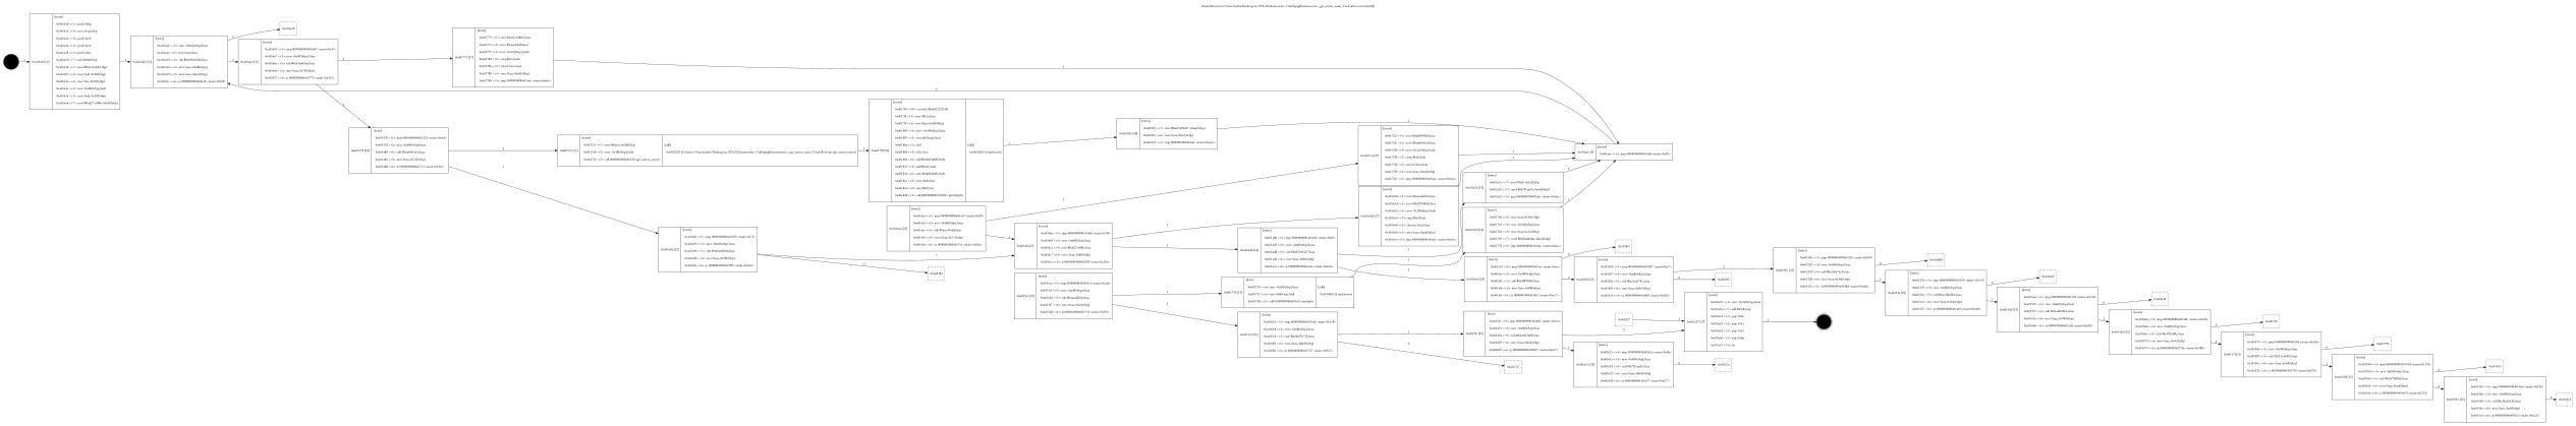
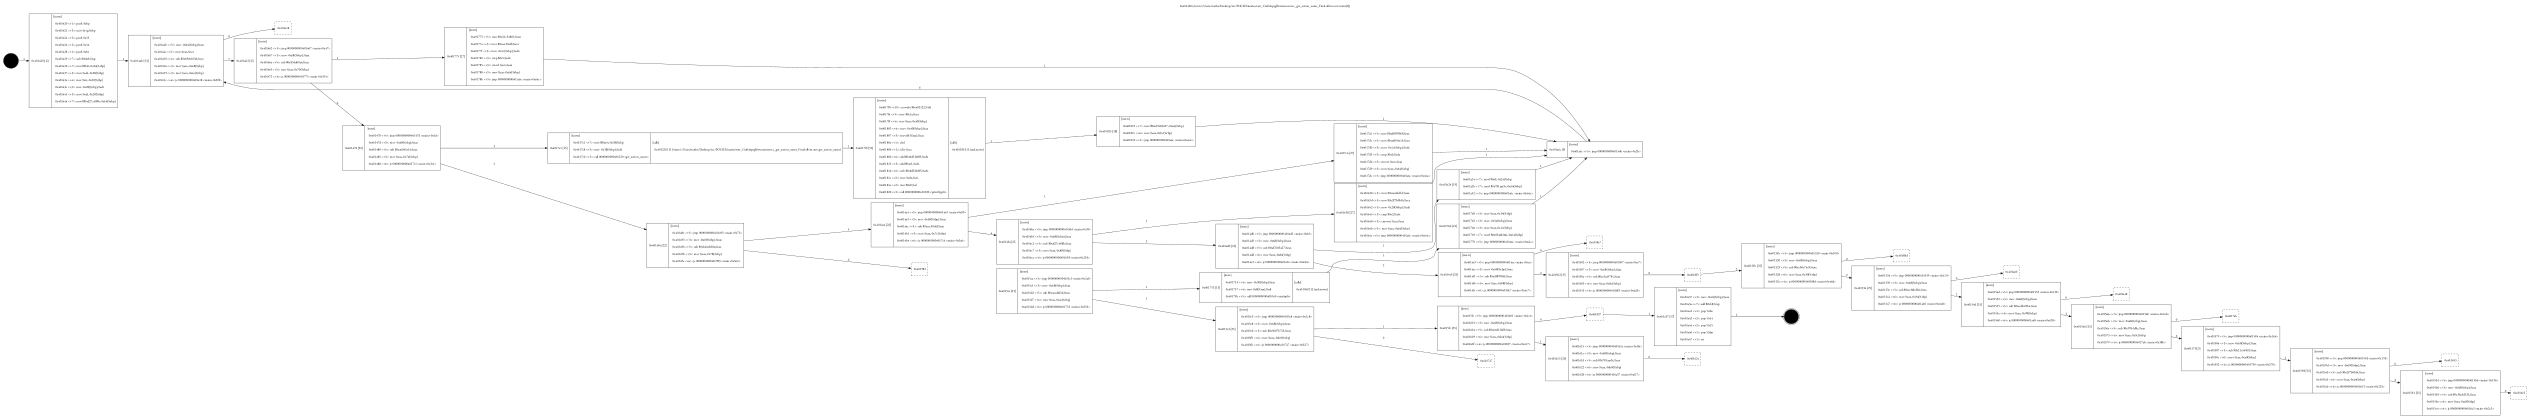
  digraph {
    fontname="EB Garamond"
    label="0x401420 (/mnt/c/Users/mathe/Desktop/tcc/POCII/binaries/extr_Craftdepsglfwtestsevents.c_get_action_name_Final-ollvm.out::main(0))"
    labelloc=t
    rankdir=LR
    node [fontname="EB Garamond" shape=record]
    edge [fontname="EB Garamond"]
    Entry [fillcolor=black height=0.3 shape=circle style=filled width=0.3]
    n2 [label="{\n     0x401420 [43]\l\n     | [instrs]\l\n     &nbsp;&nbsp;0x401420 \<+1\>: push %rbp\l\n     &nbsp;&nbsp;0x401421 \<+3\>: mov %rsp,%rbp\l\n     &nbsp;&nbsp;0x401424 \<+2\>: push %r15\l\n     &nbsp;&nbsp;0x401426 \<+2\>: push %r14\l\n     &nbsp;&nbsp;0x401428 \<+1\>: push %rbx\l\n     &nbsp;&nbsp;0x401429 \<+7\>: sub $0xb8,%rsp\l\n     &nbsp;&nbsp;0x401430 \<+7\>: movl $0x0,-0x24(%rbp)\l\n     &nbsp;&nbsp;0x401437 \<+3\>: mov %edi,-0x28(%rbp)\l\n     &nbsp;&nbsp;0x40143a \<+4\>: mov %rsi,-0x30(%rbp)\l\n     &nbsp;&nbsp;0x40143e \<+3\>: mov -0x28(%rbp),%edi\l\n     &nbsp;&nbsp;0x401441 \<+3\>: mov %edi,-0x20(%rbp)\l\n     &nbsp;&nbsp;0x401444 \<+7\>: movl $0xd27c408b,-0x64(%rbp)\l\n  }"]
    n3 [label="{\n     0x40144b [23]\l\n     | [instrs]\l\n     &nbsp;&nbsp;0x40144b \<+3\>: mov -0x64(%rbp),%eax\l\n     &nbsp;&nbsp;0x40144e \<+2\>: mov %eax,%ecx\l\n     &nbsp;&nbsp;0x401450 \<+6\>: sub $0x830e103d,%ecx\l\n     &nbsp;&nbsp;0x401456 \<+3\>: mov %eax,-0x68(%rbp)\l\n     &nbsp;&nbsp;0x401459 \<+3\>: mov %ecx,-0x6c(%rbp)\l\n     &nbsp;&nbsp;0x40145c \<+6\>: je 0000000000401a18 \<main+0x5f8\>\l\n  }"]
    n4 [label="{\n     0x401a18\l\n  }" style=dashed]
    n5 [label="{\n     0x401462 [22]\l\n     | [instrs]\l\n     &nbsp;&nbsp;0x401462 \<+5\>: jmp 0000000000401467 \<main+0x47\>\l\n     &nbsp;&nbsp;0x401467 \<+3\>: mov -0x68(%rbp),%eax\l\n     &nbsp;&nbsp;0x40146a \<+5\>: sub $0x834d60a6,%eax\l\n     &nbsp;&nbsp;0x40146f \<+3\>: mov %eax,-0x70(%rbp)\l\n     &nbsp;&nbsp;0x401472 \<+6\>: je 0000000000401775 \<main+0x355\>\l\n  }"]
    n6 [label="{\n     0x401775 [27]\l\n     | [instrs]\l\n     &nbsp;&nbsp;0x401775 \<+5\>: mov $0x21c54801,%eax\l\n     &nbsp;&nbsp;0x40177a \<+5\>: mov $0xcec50efd,%ecx\l\n     &nbsp;&nbsp;0x40177f \<+3\>: mov -0x1c(%rbp),%edx\l\n     &nbsp;&nbsp;0x401782 \<+3\>: cmp $0x1,%edx\l\n     &nbsp;&nbsp;0x401785 \<+3\>: cmovl %ecx,%eax\l\n     &nbsp;&nbsp;0x401788 \<+3\>: mov %eax,-0x64(%rbp)\l\n     &nbsp;&nbsp;0x40178b \<+5\>: jmp 0000000000401a6c \<main+0x64c\>\l\n  }"]
    n7 [label="{\n     0x401478 [22]\l\n     | [instrs]\l\n     &nbsp;&nbsp;0x401478 \<+5\>: jmp 000000000040147d \<main+0x5d\>\l\n     &nbsp;&nbsp;0x40147d \<+3\>: mov -0x68(%rbp),%eax\l\n     &nbsp;&nbsp;0x401480 \<+5\>: sub $0xa6045a14,%eax\l\n     &nbsp;&nbsp;0x401485 \<+3\>: mov %eax,-0x74(%rbp)\l\n     &nbsp;&nbsp;0x401488 \<+6\>: je 00000000004017e1 \<main+0x3c1\>\l\n  }"]
    n8 [label="{\n     0x401a6c [5]\l\n     | [instrs]\l\n     &nbsp;&nbsp;0x401a6c \<+5\>: jmp 000000000040144b \<main+0x2b\>\l\n  }"]
    n9 [label="{\n     0x4017e1 [15]\l\n     | [instrs]\l\n     &nbsp;&nbsp;0x4017e1 \<+7\>: movl $0x64,-0x38(%rbp)\l\n     &nbsp;&nbsp;0x4017e8 \<+3\>: mov -0x38(%rbp),%edi\l\n     &nbsp;&nbsp;0x4017eb \<+5\>: call 0000000000401220 \<get_action_name\>\l\n     | [calls]\l\n     &nbsp;&nbsp;0x401220 \{1\} (/mnt/c/Users/mathe/Desktop/tcc/POCII/binaries/extr_Craftdepsglfwtestsevents.c_get_action_name_Final-ollvm.out::get_action_name)\l\n  }"]
    n10 [label="{\n     0x40148e [22]\l\n     | [instrs]\l\n     &nbsp;&nbsp;0x40148e \<+5\>: jmp 0000000000401493 \<main+0x73\>\l\n     &nbsp;&nbsp;0x401493 \<+3\>: mov -0x68(%rbp),%eax\l\n     &nbsp;&nbsp;0x401496 \<+5\>: sub $0xbd4e828a,%eax\l\n     &nbsp;&nbsp;0x40149b \<+3\>: mov %eax,-0x78(%rbp)\l\n     &nbsp;&nbsp;0x40149e \<+6\>: je 0000000000401983 \<main+0x563\>\l\n  }"]
    Exit [fillcolor=black height=0.3 peripheries=2 shape=circle style=filled width=0.3]
    n12 [label="{\n     0x4017f0 [53]\l\n     | [instrs]\l\n     &nbsp;&nbsp;0x4017f0 \<+10\>: movabs $0x402122,%rdi\l\n     &nbsp;&nbsp;0x4017fa \<+5\>: mov $0x1a,%ecx\l\n     &nbsp;&nbsp;0x4017ff \<+4\>: mov %rax,-0x40(%rbp)\l\n     &nbsp;&nbsp;0x401803 \<+4\>: mov -0x40(%rbp),%rax\l\n     &nbsp;&nbsp;0x401807 \<+3\>: movsbl (%rax),%eax\l\n     &nbsp;&nbsp;0x40180a \<+1\>: cltd\l\n     &nbsp;&nbsp;0x40180b \<+2\>: idiv %ecx\l\n     &nbsp;&nbsp;0x40180d \<+6\>: add $0x8d2368f5,%edx\l\n     &nbsp;&nbsp;0x401813 \<+3\>: add $0x61,%edx\l\n     &nbsp;&nbsp;0x401816 \<+6\>: sub $0x8d2368f5,%edx\l\n     &nbsp;&nbsp;0x40181c \<+2\>: mov %edx,%esi\l\n     &nbsp;&nbsp;0x40181e \<+2\>: mov $0x0,%al\l\n     &nbsp;&nbsp;0x401820 \<+5\>: call 0000000000401030 \<printf@plt\>\l\n     | [calls]\l\n     &nbsp;&nbsp;0x401030 \{1\} (unknown)\l\n  }"]
    n13 [label="{\n     0x401983\l\n  }" style=dashed]
    n14 [label="{\n     0x4014a4 [22]\l\n     | [instrs]\l\n     &nbsp;&nbsp;0x4014a4 \<+5\>: jmp 00000000004014a9 \<main+0x89\>\l\n     &nbsp;&nbsp;0x4014a9 \<+3\>: mov -0x68(%rbp),%eax\l\n     &nbsp;&nbsp;0x4014ac \<+5\>: sub $0xcec50efd,%eax\l\n     &nbsp;&nbsp;0x4014b1 \<+3\>: mov %eax,-0x7c(%rbp)\l\n     &nbsp;&nbsp;0x4014b4 \<+6\>: je 00000000004017c6 \<main+0x3a6\>\l\n  }"]
    n15 [label="{\n     0x40162e\l\n  }" style=dashed]
    n16 [label="{\n     0x401825 [18]\l\n     | [instrs]\l\n     &nbsp;&nbsp;0x401825 \<+7\>: movl $0xd7683427,-0x64(%rbp)\l\n     &nbsp;&nbsp;0x40182c \<+6\>: mov %eax,-0xbc(%rbp)\l\n     &nbsp;&nbsp;0x401832 \<+5\>: jmp 0000000000401a6c \<main+0x64c\>\l\n  }"]
    n17 [label="{\n     0x4017c6 [27]\l\n     | [instrs]\l\n     &nbsp;&nbsp;0x4017c6 \<+5\>: mov $0xdf89906f,%eax\l\n     &nbsp;&nbsp;0x4017cb \<+5\>: mov $0xa6045a14,%ecx\l\n     &nbsp;&nbsp;0x4017d0 \<+3\>: mov -0x1c(%rbp),%edx\l\n     &nbsp;&nbsp;0x4017d3 \<+3\>: cmp $0x0,%edx\l\n     &nbsp;&nbsp;0x4017d6 \<+3\>: cmove %ecx,%eax\l\n     &nbsp;&nbsp;0x4017d9 \<+3\>: mov %eax,-0x64(%rbp)\l\n     &nbsp;&nbsp;0x4017dc \<+5\>: jmp 0000000000401a6c \<main+0x64c\>\l\n  }"]
    n18 [label="{\n     0x4014ba [22]\l\n     | [instrs]\l\n     &nbsp;&nbsp;0x4014ba \<+5\>: jmp 00000000004014bf \<main+0x9f\>\l\n     &nbsp;&nbsp;0x4014bf \<+3\>: mov -0x68(%rbp),%eax\l\n     &nbsp;&nbsp;0x4014c2 \<+5\>: sub $0xd27c408b,%eax\l\n     &nbsp;&nbsp;0x4014c7 \<+3\>: mov %eax,-0x80(%rbp)\l\n     &nbsp;&nbsp;0x4014ca \<+6\>: je 0000000000401638 \<main+0x218\>\l\n  }"]
    n19 [label="{\n     0x401a37 [17]\l\n     | [instrs]\l\n     &nbsp;&nbsp;0x401a37 \<+3\>: mov -0x24(%rbp),%eax\l\n     &nbsp;&nbsp;0x401a3a \<+7\>: add $0xb8,%rsp\l\n     &nbsp;&nbsp;0x401a41 \<+1\>: pop %rbx\l\n     &nbsp;&nbsp;0x401a42 \<+2\>: pop %r14\l\n     &nbsp;&nbsp;0x401a44 \<+2\>: pop %r15\l\n     &nbsp;&nbsp;0x401a46 \<+1\>: pop %rbp\l\n     &nbsp;&nbsp;0x401a47 \<+1\>: ret\l\n  }"]
    n20 [label="{\n     0x401638 [27]\l\n     | [instrs]\l\n     &nbsp;&nbsp;0x401638 \<+5\>: mov $0x4ecd6f1d,%eax\l\n     &nbsp;&nbsp;0x40163d \<+5\>: mov $0x2f7b0bf4,%ecx\l\n     &nbsp;&nbsp;0x401642 \<+3\>: mov -0x20(%rbp),%edx\l\n     &nbsp;&nbsp;0x401645 \<+3\>: cmp $0x2,%edx\l\n     &nbsp;&nbsp;0x401648 \<+3\>: cmovne %ecx,%eax\l\n     &nbsp;&nbsp;0x40164b \<+3\>: mov %eax,-0x64(%rbp)\l\n     &nbsp;&nbsp;0x40164e \<+5\>: jmp 0000000000401a6c \<main+0x64c\>\l\n  }"]
    n21 [label="{\n     0x4014d0 [25]\l\n     | [instrs]\l\n     &nbsp;&nbsp;0x4014d0 \<+5\>: jmp 00000000004014d5 \<main+0xb5\>\l\n     &nbsp;&nbsp;0x4014d5 \<+3\>: mov -0x68(%rbp),%eax\l\n     &nbsp;&nbsp;0x4014d8 \<+5\>: sub $0xd7683427,%eax\l\n     &nbsp;&nbsp;0x4014dd \<+6\>: mov %eax,-0x84(%rbp)\l\n     &nbsp;&nbsp;0x4014e3 \<+6\>: je 0000000000401a24 \<main+0x604\>\l\n  }"]
    n22 [label="{\n     0x401615 [25]\l\n     | [instrs]\l\n     &nbsp;&nbsp;0x401615 \<+5\>: jmp 000000000040161a \<main+0x1fa\>\l\n     &nbsp;&nbsp;0x40161a \<+3\>: mov -0x68(%rbp),%eax\l\n     &nbsp;&nbsp;0x40161d \<+5\>: sub $0x781aaa9e,%eax\l\n     &nbsp;&nbsp;0x401622 \<+6\>: mov %eax,-0xb8(%rbp)\l\n     &nbsp;&nbsp;0x401628 \<+6\>: je 0000000000401a37 \<main+0x617\>\l\n  }"]
    n23 [label="{\n     0x401a24 [19]\l\n     | [instrs]\l\n     &nbsp;&nbsp;0x401a24 \<+7\>: movl $0x0,-0x24(%rbp)\l\n     &nbsp;&nbsp;0x401a2b \<+7\>: movl $0x781aaa9e,-0x64(%rbp)\l\n     &nbsp;&nbsp;0x401a32 \<+5\>: jmp 0000000000401a6c \<main+0x64c\>\l\n  }"]
    n24 [label="{\n     0x4014e9 [25]\l\n     | [instrs]\l\n     &nbsp;&nbsp;0x4014e9 \<+5\>: jmp 00000000004014ee \<main+0xce\>\l\n     &nbsp;&nbsp;0x4014ee \<+3\>: mov -0x68(%rbp),%eax\l\n     &nbsp;&nbsp;0x4014f1 \<+5\>: sub $0xdf89906f,%eax\l\n     &nbsp;&nbsp;0x4014f6 \<+6\>: mov %eax,-0x88(%rbp)\l\n     &nbsp;&nbsp;0x4014fc \<+6\>: je 00000000004018e7 \<main+0x4c7\>\l\n  }"]
    n25 [label="{\n     0x401837\l\n  }" style=dashed]
    n26 [label="{\n     0x4018e7\l\n  }" style=dashed]
    n27 [label="{\n     0x401502 [25]\l\n     | [instrs]\l\n     &nbsp;&nbsp;0x401502 \<+5\>: jmp 0000000000401507 \<main+0xe7\>\l\n     &nbsp;&nbsp;0x401507 \<+3\>: mov -0x68(%rbp),%eax\l\n     &nbsp;&nbsp;0x40150a \<+5\>: sub $0xe3ea9781,%eax\l\n     &nbsp;&nbsp;0x40150f \<+6\>: mov %eax,-0x8c(%rbp)\l\n     &nbsp;&nbsp;0x401515 \<+6\>: je 00000000004018f3 \<main+0x4d3\>\l\n  }"]
    n28 [label="{\n     0x4015fc [25]\l\n     | [instrs]\l\n     &nbsp;&nbsp;0x4015fc \<+5\>: jmp 0000000000401601 \<main+0x1e1\>\l\n     &nbsp;&nbsp;0x401601 \<+3\>: mov -0x68(%rbp),%eax\l\n     &nbsp;&nbsp;0x401604 \<+5\>: sub $0x66d156f8,%eax\l\n     &nbsp;&nbsp;0x401609 \<+6\>: mov %eax,-0xb4(%rbp)\l\n     &nbsp;&nbsp;0x40160f \<+6\>: je 0000000000401837 \<main+0x417\>\l\n  }"]
    n29 [label="{\n     0x4018f3\l\n  }" style=dashed]
    n30 [label="{\n     0x40151b [25]\l\n     | [instrs]\l\n     &nbsp;&nbsp;0x40151b \<+5\>: jmp 0000000000401520 \<main+0x100\>\l\n     &nbsp;&nbsp;0x401520 \<+3\>: mov -0x68(%rbp),%eax\l\n     &nbsp;&nbsp;0x401523 \<+5\>: sub $0xeb0e74c8,%eax\l\n     &nbsp;&nbsp;0x401528 \<+6\>: mov %eax,-0x90(%rbp)\l\n     &nbsp;&nbsp;0x40152e \<+6\>: je 000000000040188d \<main+0x46d\>\l\n  }"]
    n31 [label="{\n     0x401747\l\n  }" style=dashed]
    n32 [label="{\n     0x40188d\l\n  }" style=dashed]
    n33 [label="{\n     0x401534 [25]\l\n     | [instrs]\l\n     &nbsp;&nbsp;0x401534 \<+5\>: jmp 0000000000401539 \<main+0x119\>\l\n     &nbsp;&nbsp;0x401539 \<+3\>: mov -0x68(%rbp),%eax\l\n     &nbsp;&nbsp;0x40153c \<+5\>: sub $0xec8ebdb6,%eax\l\n     &nbsp;&nbsp;0x401541 \<+6\>: mov %eax,-0x94(%rbp)\l\n     &nbsp;&nbsp;0x401547 \<+6\>: je 0000000000401a60 \<main+0x640\>\l\n  }"]
    n34 [label="{\n     0x401a60\l\n  }" style=dashed]
    n35 [label="{\n     0x40154d [25]\l\n     | [instrs]\l\n     &nbsp;&nbsp;0x40154d \<+5\>: jmp 0000000000401552 \<main+0x132\>\l\n     &nbsp;&nbsp;0x401552 \<+3\>: mov -0x68(%rbp),%eax\l\n     &nbsp;&nbsp;0x401555 \<+5\>: sub $0xeedb22b4,%eax\l\n     &nbsp;&nbsp;0x40155a \<+6\>: mov %eax,-0x98(%rbp)\l\n     &nbsp;&nbsp;0x401560 \<+6\>: je 0000000000401a48 \<main+0x628\>\l\n  }"]
    n36 [label="{\n     0x401a48\l\n  }" style=dashed]
    n37 [label="{\n     0x401566 [25]\l\n     | [instrs]\l\n     &nbsp;&nbsp;0x401566 \<+5\>: jmp 000000000040156b \<main+0x14b\>\l\n     &nbsp;&nbsp;0x40156b \<+3\>: mov -0x68(%rbp),%eax\l\n     &nbsp;&nbsp;0x40156e \<+5\>: sub $0x99b1d8c,%eax\l\n     &nbsp;&nbsp;0x401573 \<+6\>: mov %eax,-0x9c(%rbp)\l\n     &nbsp;&nbsp;0x401579 \<+6\>: je 00000000004017ab \<main+0x38b\>\l\n  }"]
    n38 [label="{\n     0x401760 [21]\l\n     | [instrs]\l\n     &nbsp;&nbsp;0x401760 \<+3\>: mov %eax,-0x34(%rbp)\l\n     &nbsp;&nbsp;0x401763 \<+3\>: mov -0x34(%rbp),%eax\l\n     &nbsp;&nbsp;0x401766 \<+3\>: mov %eax,-0x1c(%rbp)\l\n     &nbsp;&nbsp;0x401769 \<+7\>: movl $0x834d60a6,-0x64(%rbp)\l\n     &nbsp;&nbsp;0x401770 \<+5\>: jmp 0000000000401a6c \<main+0x64c\>\l\n  }"]
    n39 [label="{\n     0x4017ab\l\n  }" style=dashed]
    n40 [label="{\n     0x40157f [25]\l\n     | [instrs]\l\n     &nbsp;&nbsp;0x40157f \<+5\>: jmp 0000000000401584 \<main+0x164\>\l\n     &nbsp;&nbsp;0x401584 \<+3\>: mov -0x68(%rbp),%eax\l\n     &nbsp;&nbsp;0x401587 \<+5\>: sub $0x21c54801,%eax\l\n     &nbsp;&nbsp;0x40158c \<+6\>: mov %eax,-0xa0(%rbp)\l\n     &nbsp;&nbsp;0x401592 \<+6\>: je 0000000000401790 \<main+0x370\>\l\n  }"]
    n41 [label="{\n     0x4015e3 [25]\l\n     | [instrs]\l\n     &nbsp;&nbsp;0x4015e3 \<+5\>: jmp 00000000004015e8 \<main+0x1c8\>\l\n     &nbsp;&nbsp;0x4015e8 \<+3\>: mov -0x68(%rbp),%eax\l\n     &nbsp;&nbsp;0x4015eb \<+5\>: sub $0x5007b725,%eax\l\n     &nbsp;&nbsp;0x4015f0 \<+6\>: mov %eax,-0xb0(%rbp)\l\n     &nbsp;&nbsp;0x4015f6 \<+6\>: je 0000000000401747 \<main+0x327\>\l\n  }"]
-   n42 [label="{\n     0x401790\l\n  }" style=dashed]
    n43 [label="{\n     0x401598 [25]\l\n     | [instrs]\l\n     &nbsp;&nbsp;0x401598 \<+5\>: jmp 000000000040159d \<main+0x17d\>\l\n     &nbsp;&nbsp;0x40159d \<+3\>: mov -0x68(%rbp),%eax\l\n     &nbsp;&nbsp;0x4015a0 \<+5\>: sub $0x2f7b0bf4,%eax\l\n     &nbsp;&nbsp;0x4015a5 \<+6\>: mov %eax,-0xa4(%rbp)\l\n     &nbsp;&nbsp;0x4015ab \<+6\>: je 0000000000401653 \<main+0x233\>\l\n  }"]
    n44 [label="{\n     0x401753 [13]\l\n     | [instrs]\l\n     &nbsp;&nbsp;0x401753 \<+4\>: mov -0x30(%rbp),%rax\l\n     &nbsp;&nbsp;0x401757 \<+4\>: mov 0x8(%rax),%rdi\l\n     &nbsp;&nbsp;0x40175b \<+5\>: call 0000000000401040 \<atoi@plt\>\l\n     | [calls]\l\n     &nbsp;&nbsp;0x401040 \{1\} (unknown)\l\n  }"]
    n45 [label="{\n     0x401653\l\n  }" style=dashed]
    n46 [label="{\n     0x4015b1 [25]\l\n     | [instrs]\l\n     &nbsp;&nbsp;0x4015b1 \<+5\>: jmp 00000000004015b6 \<main+0x196\>\l\n     &nbsp;&nbsp;0x4015b6 \<+3\>: mov -0x68(%rbp),%eax\l\n     &nbsp;&nbsp;0x4015b9 \<+5\>: sub $0x3ba3d132,%eax\l\n     &nbsp;&nbsp;0x4015be \<+6\>: mov %eax,-0xa8(%rbp)\l\n     &nbsp;&nbsp;0x4015c4 \<+6\>: je 00000000004016e3 \<main+0x2c3\>\l\n  }"]
    n47 [label="{\n     0x4015ca [25]\l\n     | [instrs]\l\n     &nbsp;&nbsp;0x4015ca \<+5\>: jmp 00000000004015cf \<main+0x1af\>\l\n     &nbsp;&nbsp;0x4015cf \<+3\>: mov -0x68(%rbp),%eax\l\n     &nbsp;&nbsp;0x4015d2 \<+5\>: sub $0x4ecd6f1d,%eax\l\n     &nbsp;&nbsp;0x4015d7 \<+6\>: mov %eax,-0xac(%rbp)\l\n     &nbsp;&nbsp;0x4015dd \<+6\>: je 0000000000401753 \<main+0x333\>\l\n  }"]
    n48 [label="{\n     0x4016e3\l\n  }" style=dashed]
    Entry -> n2 [label=" 1"]
    n2 -> n3 [label=" 1"]
    n3 -> n4 [label=" 0"]
    n3 -> n5 [label=" 7"]
    n5 -> n6 [label=" 1"]
    n5 -> n7 [label=" 6"]
    n6 -> n8 [label=" 1"]
    n7 -> n9 [label=" 3"]
    n7 -> n10 [label=" 5"]
    n8 -> n3 [label=" 6"]
    n9 -> n12 [label=" 1"]
    n10 -> n13 [label=" 0"]
-   n10 -> n18 [label=" 5"]
+   n10 -> n14 [label=" 5"]
    n12 -> n16 [label=" 1"]
    n14 -> n17 [label=" 1"]
    n14 -> n18 [label=" 4"]
    n16 -> n8 [label=" 1"]
    n17 -> n8 [label=" 1"]
    n18 -> n20 [label=" 1"]
    n18 -> n21 [label=" 3"]
    n19 -> Exit [label=" 1"]
    n20 -> n8 [label=" 1"]
    n21 -> n23 [label=" 1"]
    n21 -> n24 [label=" 2"]
    n22 -> n15 [label=" 0"]
    n23 -> n8 [label=" 1"]
    n24 -> n26 [label=" 0"]
    n24 -> n27 [label=" 2"]
    n25 -> n19 [label=" 1"]
    n27 -> n29 [label=" 0"]
-   n27 -> n30 [label=" 2"]
+   n29 -> n30 [label=" 2"]
    n28 -> n22 [label=" 1"]
-   n28 -> n19 [label=" 0"]
+   n28 -> n25 [label=" 0"]
    n30 -> n32 [label=" 0"]
    n30 -> n33 [label=" 2"]
    n33 -> n34 [label=" 0"]
    n33 -> n35 [label=" 2"]
    n35 -> n36 [label=" 0"]
    n35 -> n37 [label=" 2"]
    n37 -> n39 [label=" 0"]
    n37 -> n40 [label=" 2"]
    n38 -> n8 [label=" 1"]
-   n40 -> n42 [label=" 0"]
    n40 -> n43 [label=" 2"]
    n41 -> n28 [label=" 1"]
    n41 -> n31 [label=" 0"]
    n43 -> n45 [label=" 0"]
    n43 -> n46 [label=" 2"]
    n44 -> n38 [label=" 1"]
    n46 -> n48 [label=" 0"]
    n47 -> n41 [label=" 1"]
    n47 -> n44 [label=" 1"]
  }
